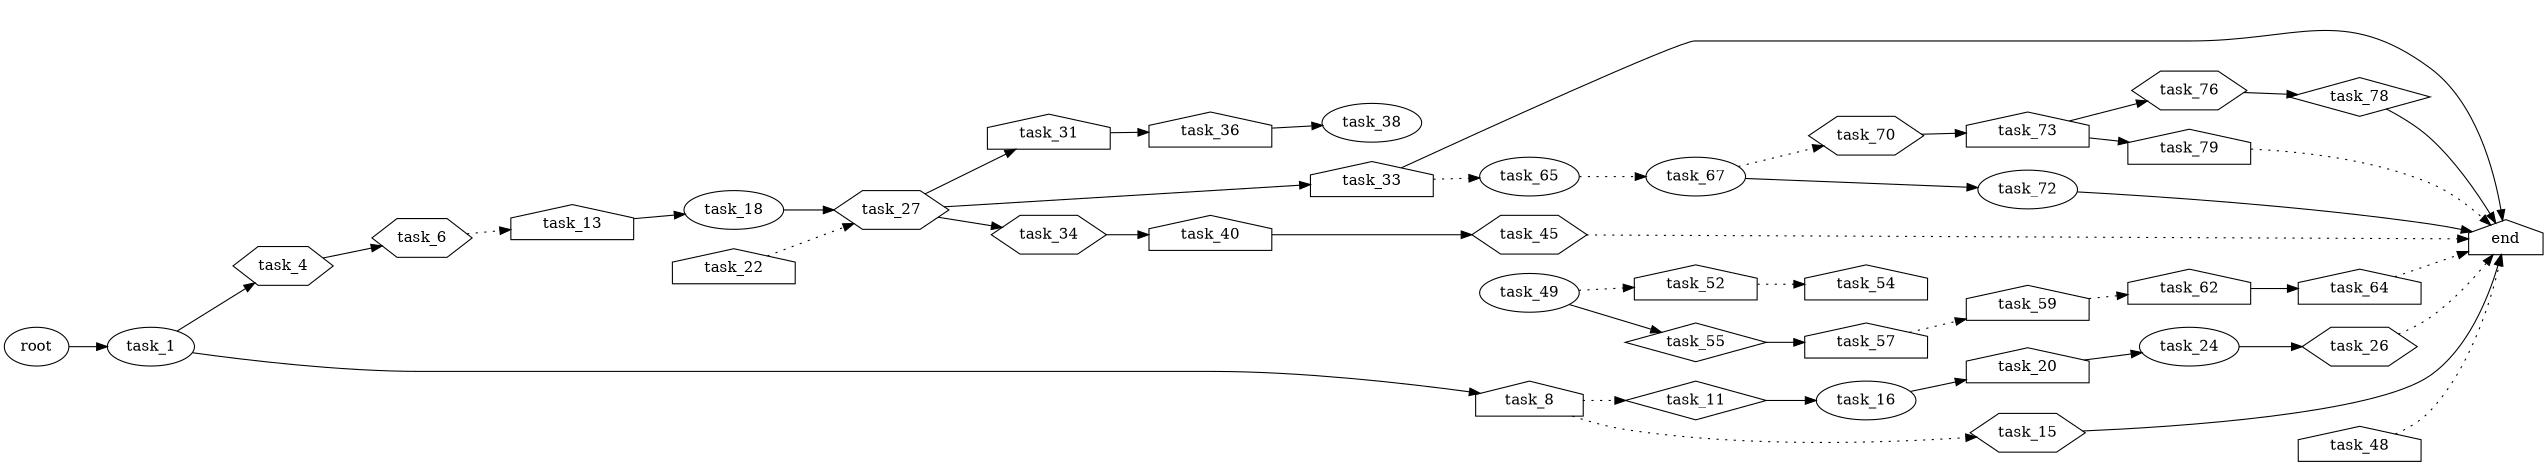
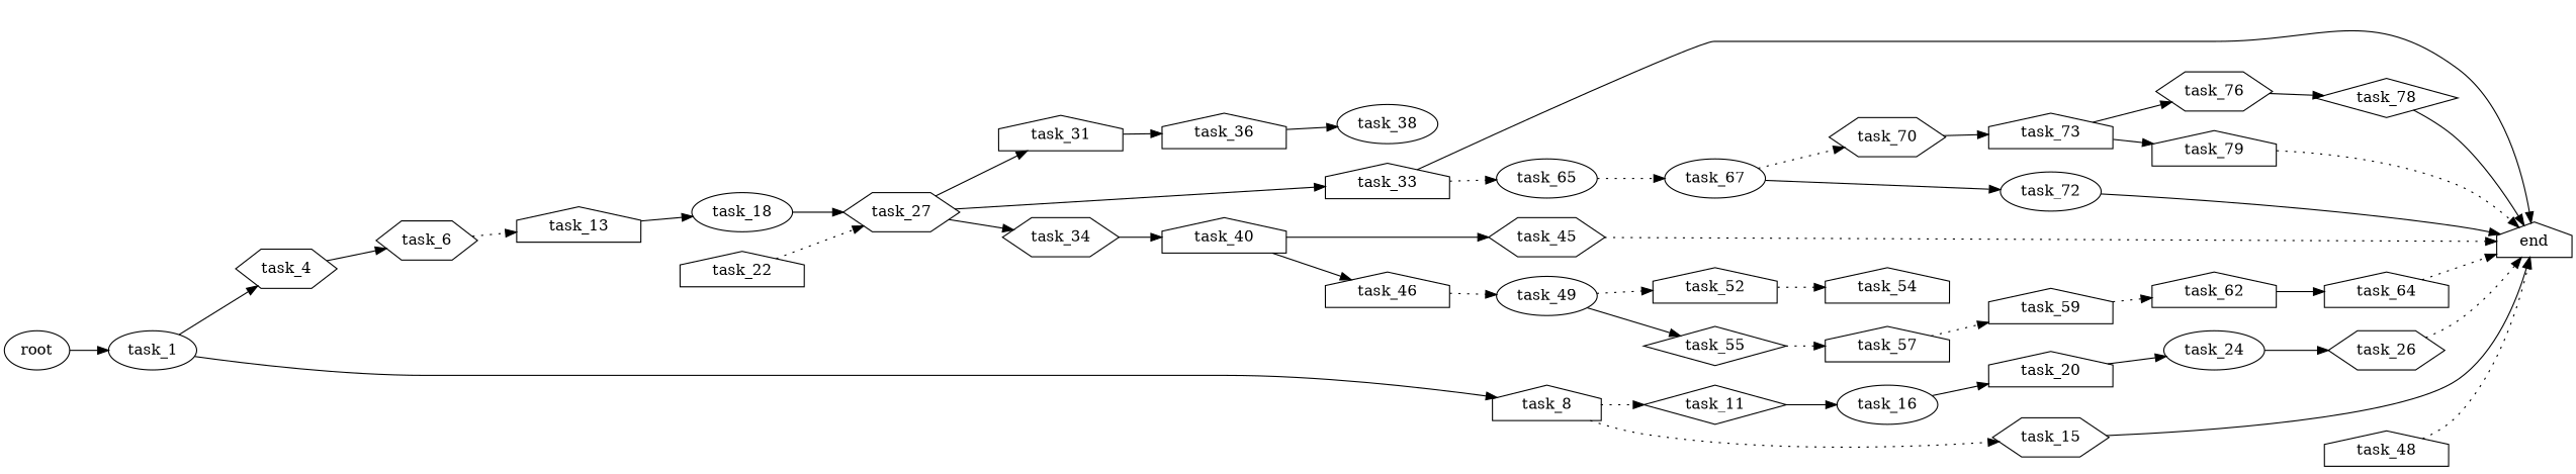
  digraph {
    rankdir=LR
    node [shape=house]
    edge [style=solid]
    root [shape=ellipse]
    task_1 [shape=ellipse]
    task_4 [shape=hexagon]
    task_8
    task_6 [shape=hexagon]
    task_11 [shape=diamond]
    task_15 [shape=hexagon]
    task_13
    task_18 [shape=ellipse]
    task_16 [shape=ellipse]
    end
    task_20
    task_27 [shape=hexagon]
    task_24 [shape=ellipse]
    task_22
    task_26 [shape=hexagon]
    task_31
    task_33
    task_34 [shape=hexagon]
    task_36
    task_65 [shape=ellipse]
    task_40
    task_38 [shape=ellipse]
    task_45 [shape=hexagon]
+   task_46
    task_49 [shape=ellipse]
    task_48
    task_52
    task_55 [shape=diamond]
    task_54
    task_57
    task_59
    task_62
    task_64
    task_67 [shape=ellipse]
    task_70 [shape=hexagon]
    task_72 [shape=ellipse]
    task_73
    task_76 [shape=hexagon]
    task_79
    task_78 [shape=diamond]
    root -> task_1
    task_1 -> task_4
    task_1 -> task_8
    task_4 -> task_6
    task_8 -> task_11 [style=dotted]
    task_8 -> task_15 [style=dotted]
    task_6 -> task_13 [style=dotted]
    task_11 -> task_16
    task_15 -> end
    task_13 -> task_18
    task_18 -> task_27
    task_16 -> task_20
    task_20 -> task_24
    task_27 -> task_31
    task_27 -> task_33
    task_27 -> task_34
    task_24 -> task_26
    task_22 -> task_27 [style=dotted]
    task_26 -> end [style=dotted]
    task_31 -> task_36
    task_33 -> end
    task_33 -> task_65 [style=dotted]
    task_34 -> task_40
    task_36 -> task_38
    task_65 -> task_67 [style=dotted]
    task_40 -> task_45
+   task_40 -> task_46
    task_45 -> end [style=dotted]
+   task_46 -> task_49 [style=dotted]
    task_49 -> task_52 [style=dotted]
    task_49 -> task_55
    task_48 -> end [style=dotted]
    task_52 -> task_54 [style=dotted]
-   task_55 -> task_57
+   task_55 -> task_57 [style=dotted]
    task_57 -> task_59 [style=dotted]
    task_59 -> task_62 [style=dotted]
    task_62 -> task_64
    task_64 -> end [style=dotted]
    task_67 -> task_70 [style=dotted]
    task_67 -> task_72
    task_70 -> task_73
    task_72 -> end
    task_73 -> task_76
    task_73 -> task_79
    task_76 -> task_78
    task_79 -> end [style=dotted]
    task_78 -> end
  }
